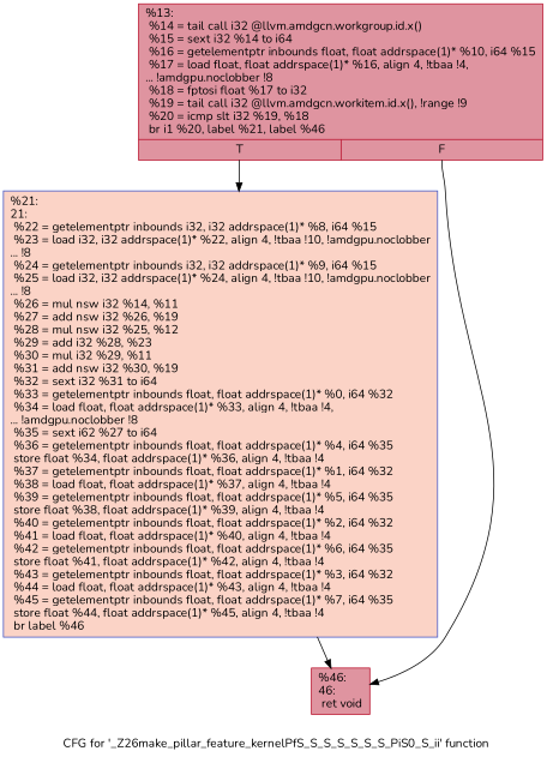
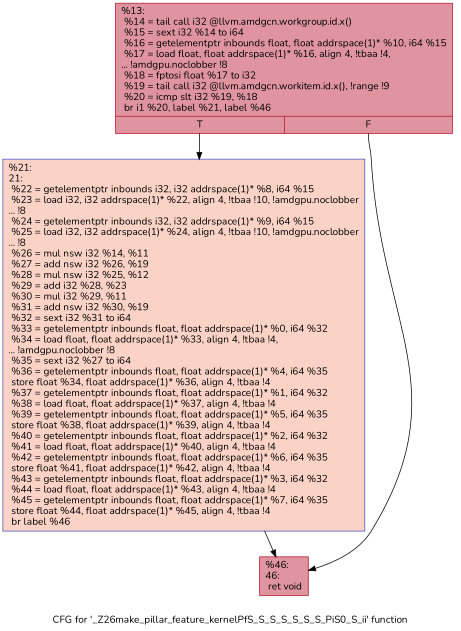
  digraph {
    label="CFG for '_Z26make_pillar_feature_kernelPfS_S_S_S_S_S_S_PiS0_S_ii' function"
    fontname=Nunito
    node [color="#b70d28ff" fillcolor="#b70d2870" shape=record style=filled fontname=Nunito]
    edge [fontname=Nunito]
    n1 [label="{%13:\l  %14 = tail call i32 @llvm.amdgcn.workgroup.id.x()\l  %15 = sext i32 %14 to i64\l  %16 = getelementptr inbounds float, float addrspace(1)* %10, i64 %15\l  %17 = load float, float addrspace(1)* %16, align 4, !tbaa !4,\l... !amdgpu.noclobber !8\l  %18 = fptosi float %17 to i32\l  %19 = tail call i32 @llvm.amdgcn.workitem.id.x(), !range !9\l  %20 = icmp slt i32 %19, %18\l  br i1 %20, label %21, label %46\l|{<s0>T|<s1>F}}"]
-   n2 [color="#3d50c3ff" fillcolor="#f59c7d70" label="{%21:\l21:                                               \l  %22 = getelementptr inbounds i32, i32 addrspace(1)* %8, i64 %15\l  %23 = load i32, i32 addrspace(1)* %22, align 4, !tbaa !10, !amdgpu.noclobber\l... !8\l  %24 = getelementptr inbounds i32, i32 addrspace(1)* %9, i64 %15\l  %25 = load i32, i32 addrspace(1)* %24, align 4, !tbaa !10, !amdgpu.noclobber\l... !8\l  %26 = mul nsw i32 %14, %11\l  %27 = add nsw i32 %26, %19\l  %28 = mul nsw i32 %25, %12\l  %29 = add i32 %28, %23\l  %30 = mul i32 %29, %11\l  %31 = add nsw i32 %30, %19\l  %32 = sext i32 %31 to i64\l  %33 = getelementptr inbounds float, float addrspace(1)* %0, i64 %32\l  %34 = load float, float addrspace(1)* %33, align 4, !tbaa !4,\l... !amdgpu.noclobber !8\l  %35 = sext i62 %27 to i64\l  %36 = getelementptr inbounds float, float addrspace(1)* %4, i64 %35\l  store float %34, float addrspace(1)* %36, align 4, !tbaa !4\l  %37 = getelementptr inbounds float, float addrspace(1)* %1, i64 %32\l  %38 = load float, float addrspace(1)* %37, align 4, !tbaa !4\l  %39 = getelementptr inbounds float, float addrspace(1)* %5, i64 %35\l  store float %38, float addrspace(1)* %39, align 4, !tbaa !4\l  %40 = getelementptr inbounds float, float addrspace(1)* %2, i64 %32\l  %41 = load float, float addrspace(1)* %40, align 4, !tbaa !4\l  %42 = getelementptr inbounds float, float addrspace(1)* %6, i64 %35\l  store float %41, float addrspace(1)* %42, align 4, !tbaa !4\l  %43 = getelementptr inbounds float, float addrspace(1)* %3, i64 %32\l  %44 = load float, float addrspace(1)* %43, align 4, !tbaa !4\l  %45 = getelementptr inbounds float, float addrspace(1)* %7, i64 %35\l  store float %44, float addrspace(1)* %45, align 4, !tbaa !4\l  br label %46\l}"]
+   n2 [color="#3d50c3ff" fillcolor="#f59c7d70" label="{%21:\l21:                                               \l  %22 = getelementptr inbounds i32, i32 addrspace(1)* %8, i64 %15\l  %23 = load i32, i32 addrspace(1)* %22, align 4, !tbaa !10, !amdgpu.noclobber\l... !8\l  %24 = getelementptr inbounds i32, i32 addrspace(1)* %9, i64 %15\l  %25 = load i32, i32 addrspace(1)* %24, align 4, !tbaa !10, !amdgpu.noclobber\l... !8\l  %26 = mul nsw i32 %14, %11\l  %27 = add nsw i32 %26, %19\l  %28 = mul nsw i32 %25, %12\l  %29 = add i32 %28, %23\l  %30 = mul i32 %29, %11\l  %31 = add nsw i32 %30, %19\l  %32 = sext i32 %31 to i64\l  %33 = getelementptr inbounds float, float addrspace(1)* %0, i64 %32\l  %34 = load float, float addrspace(1)* %33, align 4, !tbaa !4,\l... !amdgpu.noclobber !8\l  %35 = sext i32 %27 to i64\l  %36 = getelementptr inbounds float, float addrspace(1)* %4, i64 %35\l  store float %34, float addrspace(1)* %36, align 4, !tbaa !4\l  %37 = getelementptr inbounds float, float addrspace(1)* %1, i64 %32\l  %38 = load float, float addrspace(1)* %37, align 4, !tbaa !4\l  %39 = getelementptr inbounds float, float addrspace(1)* %5, i64 %35\l  store float %38, float addrspace(1)* %39, align 4, !tbaa !4\l  %40 = getelementptr inbounds float, float addrspace(1)* %2, i64 %32\l  %41 = load float, float addrspace(1)* %40, align 4, !tbaa !4\l  %42 = getelementptr inbounds float, float addrspace(1)* %6, i64 %35\l  store float %41, float addrspace(1)* %42, align 4, !tbaa !4\l  %43 = getelementptr inbounds float, float addrspace(1)* %3, i64 %32\l  %44 = load float, float addrspace(1)* %43, align 4, !tbaa !4\l  %45 = getelementptr inbounds float, float addrspace(1)* %7, i64 %35\l  store float %44, float addrspace(1)* %45, align 4, !tbaa !4\l  br label %46\l}"]
    n3 [label="{%46:\l46:                                               \l  ret void\l}"]
    n1 -> n2 [tailport=s0]
    n1 -> n3 [tailport=s1]
    n2 -> n3
  }
